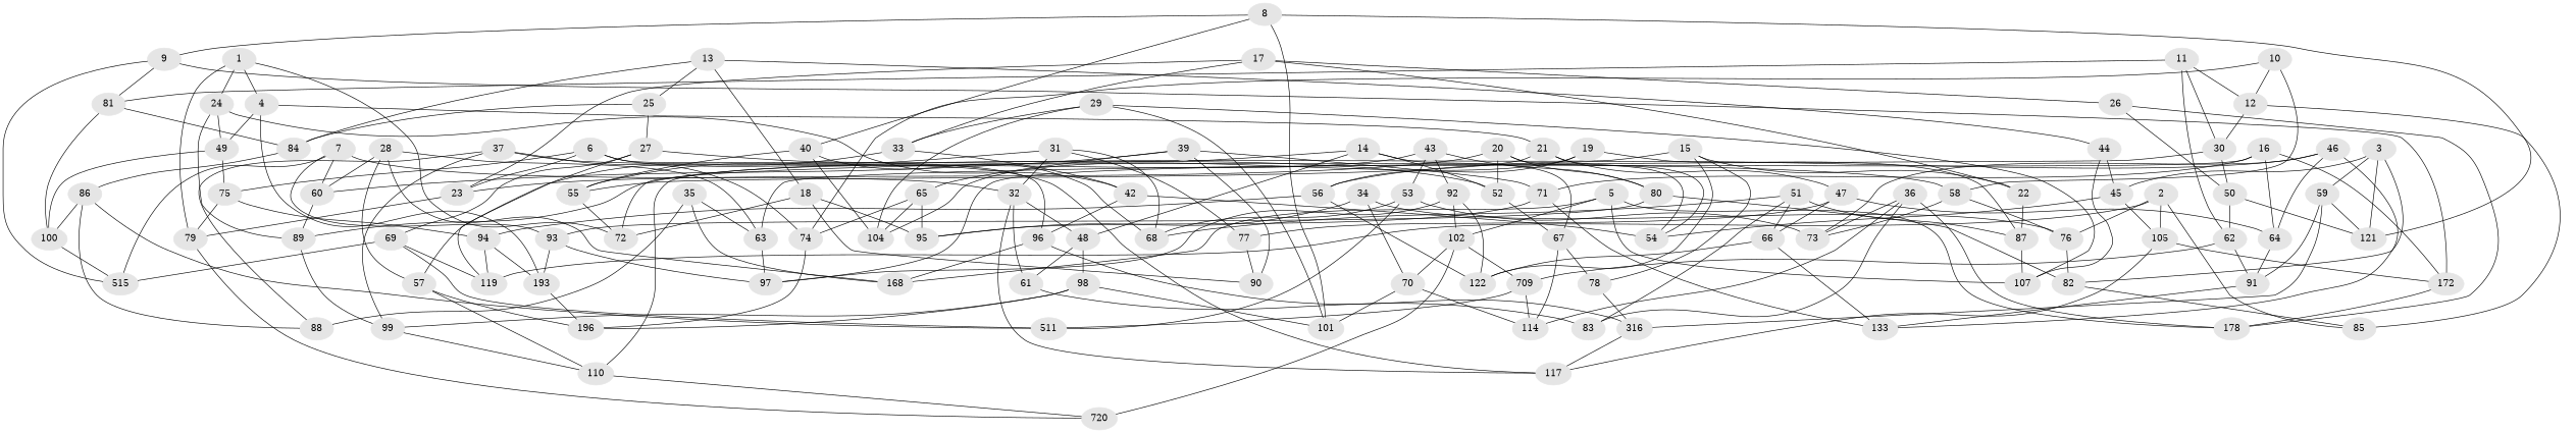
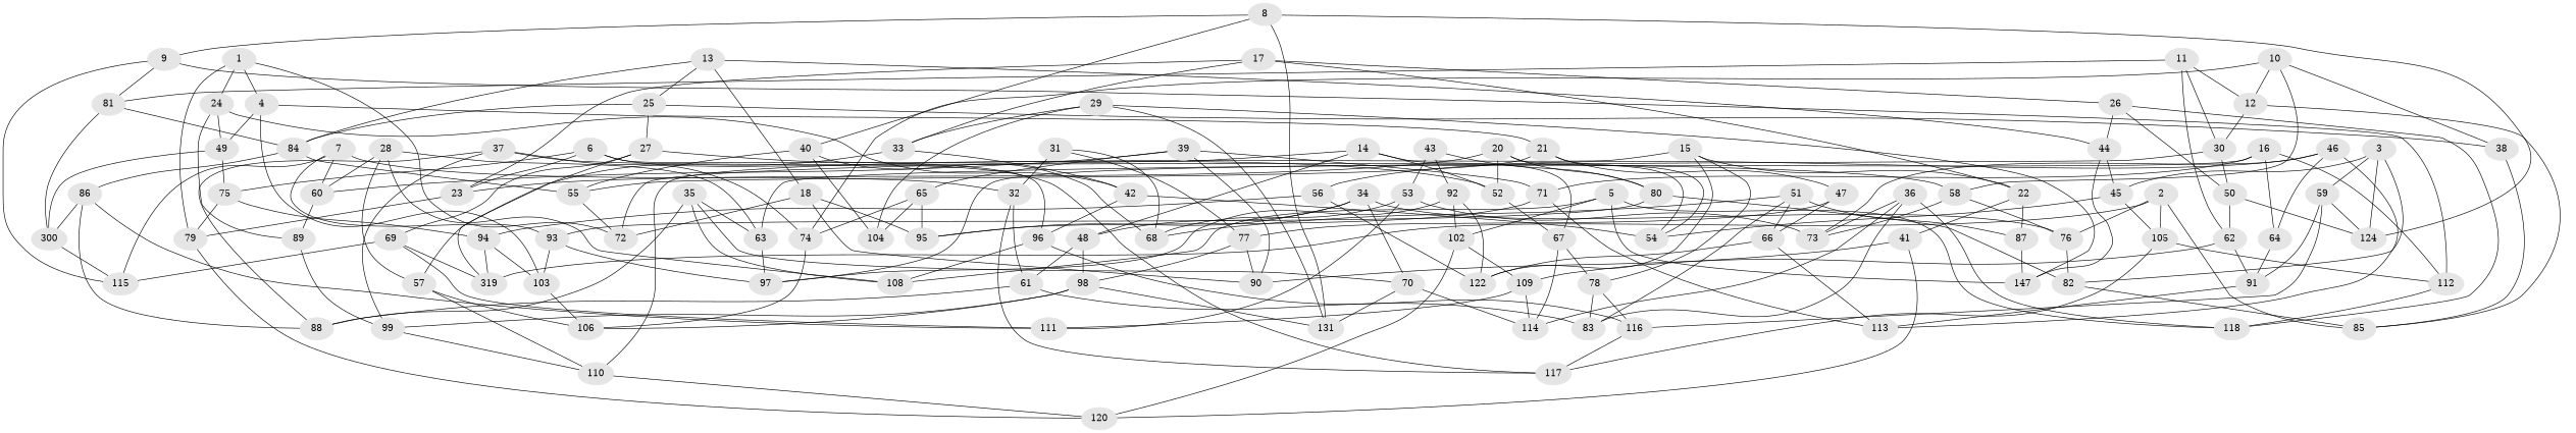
  graph {
    node [color=gray90 style=filled]
    1
    4
    24
    72
    79
    21
    49
-   103 [label=193]
+   103
    42
    89
-   120 [label=720]
+   120
    2
    76
    85
    105
-   119
+   119 [label=319]
    82
    117
-   112 [label=172]
+   112
    3
    45
    59
-   121
+   121 [label=124]
    54
    91
-   116 [label=316]
+   116
    47
    55
    75
-   100
-   106 [label=196]
+   100 [label=300]
+   106
    5
    102
-   107
-   108 [label=168]
-   118 [label=178]
-   109 [label=709]
+   107 [label=147]
+   108
+   118
+   109
    6
    23
    96
    94
    7
    32
    60
    93
-   115 [label=515]
+   115
    61
    97
    8
    9
    40
-   101
+   101 [label=131]
    81
    104
    68
    84
    10
    12
+   38
    58
    74
    30
    73
    11
    62
    50
    63
    13
    18
    25
    44
    90
    95
    27
    86
    14
    48
    52
    67
    98
    78
    114
    15
    22
    110
    122
    87
+   41
    83
    16
    64
    71
-   113 [label=133]
+   113
    17
    26
    33
    57
-   19
    56
    20
    80
    77
    66
    99
    69
-   111 [label=511]
+   111
    28
    29
    31
    88
    34
    70
    35
    36
    37
    39
    65
    43
    53
    92
    46
    51
    1 -- 4
    1 -- 24
    1 -- 72
    1 -- 79
    4 -- 21
    4 -- 49
    4 -- 103
    24 -- 49
    24 -- 42
    24 -- 89
    79 -- 120
    21 -- 54
    21 -- 47
    21 -- 55
    49 -- 75
    49 -- 100
    103 -- 106
    42 -- 54
    42 -- 96
    89 -- 99
    2 -- 76
    2 -- 85
    2 -- 105
    2 -- 119
    76 -- 82
    105 -- 117
    105 -- 112
    82 -- 85
    112 -- 118
    3 -- 82
    3 -- 45
    3 -- 59
    3 -- 121
    45 -- 105
    45 -- 54
    59 -- 121
    59 -- 91
    59 -- 116
    91 -- 113
    116 -- 117
-   47 -- 64
    47 -- 77
    47 -- 66
    55 -- 72
    75 -- 79
    75 -- 94
    100 -- 115
    5 -- 102
    5 -- 107
    5 -- 108
    5 -- 118
    102 -- 120
    102 -- 109
    109 -- 114
    109 -- 111
    6 -- 117
    6 -- 75
    6 -- 23
    6 -- 96
    23 -- 79
    96 -- 116
    96 -- 108
    94 -- 103
    94 -- 119
    7 -- 32
    7 -- 60
    7 -- 93
    7 -- 115
    32 -- 117
    32 -- 61
    60 -- 89
    93 -- 103
    93 -- 97
    61 -- 83
+   61 -- 88
    8 -- 121
    8 -- 9
    8 -- 40
    8 -- 101
    9 -- 112
    9 -- 115
    9 -- 81
    40 -- 55
    40 -- 104
    40 -- 68
    81 -- 100
    81 -- 84
    84 -- 86
    10 -- 12
+   10 -- 38
    10 -- 58
    10 -- 74
    12 -- 85
    12 -- 30
+   38 -- 85
    58 -- 76
    58 -- 73
    74 -- 106
    30 -- 50
    30 -- 63
    11 -- 81
    11 -- 12
    11 -- 30
    11 -- 62
    62 -- 91
    62 -- 109
    50 -- 121
    50 -- 62
    63 -- 97
    13 -- 84
    13 -- 18
    13 -- 25
    13 -- 44
    18 -- 72
    18 -- 90
    18 -- 95
    25 -- 84
+   25 -- 38
    25 -- 27
    44 -- 45
    44 -- 107
    27 -- 119
    27 -- 52
    27 -- 69
    86 -- 100
    86 -- 111
    86 -- 88
    14 -- 72
    14 -- 48
    14 -- 52
    14 -- 67
    48 -- 61
    48 -- 98
    52 -- 67
    67 -- 78
    67 -- 114
    98 -- 106
    98 -- 101
    98 -- 99
    78 -- 116
+   78 -- 83
    15 -- 78
    15 -- 22
    15 -- 110
    15 -- 122
    22 -- 87
+   22 -- 41
    110 -- 120
    87 -- 107
+   41 -- 120
+   41 -- 90
    16 -- 112
    16 -- 97
    16 -- 64
    16 -- 71
    64 -- 91
    71 -- 95
    71 -- 113
    17 -- 23
    17 -- 22
    17 -- 26
    17 -- 33
    26 -- 118
    26 -- 50
+   26 -- 44
    33 -- 42
    33 -- 57
    57 -- 106
    57 -- 110
-   19 -- 104
-   19 -- 87
-   19 -- 56
    56 -- 94
    56 -- 122
    20 -- 54
    20 -- 23
    20 -- 52
    20 -- 80
    80 -- 82
    80 -- 93
    77 -- 90
+   77 -- 98
    66 -- 122
    66 -- 113
    99 -- 110
    69 -- 119
    69 -- 115
    69 -- 111
    28 -- 108
    28 -- 60
    28 -- 63
    28 -- 57
    29 -- 107
    29 -- 101
    29 -- 104
    29 -- 33
-   31 -- 55
+   84 -- 55
    31 -- 32
    31 -- 68
    31 -- 77
    34 -- 76
    34 -- 95
-   32 -- 48
+   34 -- 48
    34 -- 70
    70 -- 101
    70 -- 114
    35 -- 108
    35 -- 63
    35 -- 88
-   102 -- 70
+   35 -- 70
    36 -- 118
    36 -- 73
    36 -- 114
    36 -- 83
    37 -- 58
    37 -- 74
    37 -- 99
    37 -- 88
    39 -- 60
    39 -- 90
    39 -- 71
    39 -- 65
    65 -- 104
    65 -- 74
    65 -- 95
-   43 -- 89
    43 -- 80
    43 -- 53
    43 -- 92
    53 -- 68
    53 -- 73
    53 -- 111
    92 -- 102
    92 -- 97
    92 -- 122
    46 -- 73
    46 -- 64
    46 -- 113
    46 -- 56
    51 -- 68
    51 -- 87
    51 -- 83
    51 -- 66
  }
